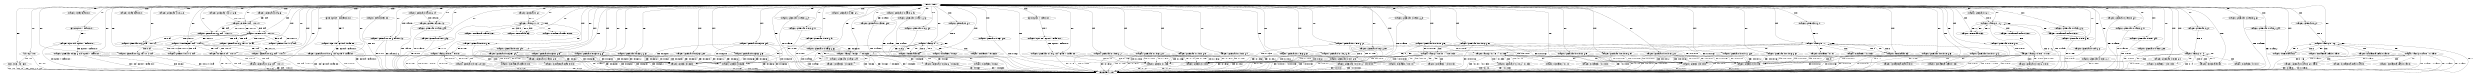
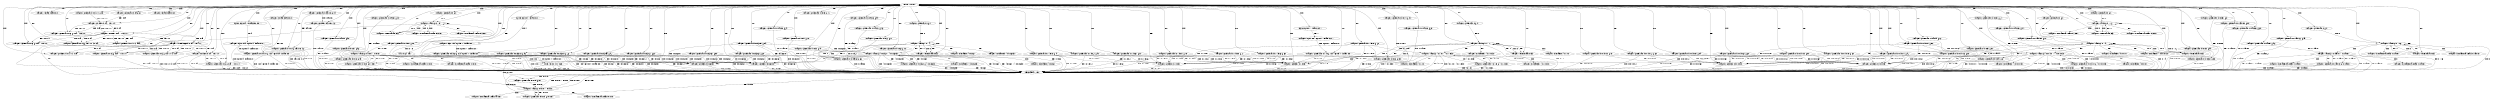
  digraph {
    fontname="DejaVu Sans Mono"
    node [fontname="DejaVu Sans Mono"]
    edge [fontname="DejaVu Sans Mono"]
    n1 [label="(METHOD,nxqgsgsr)"]
    n2 [label="(PARAM,char* zdth)"]
    n3 [label="(<operator>.assignment,fnvypi = (int*)calloc(7, sizeof(int)))"]
    n4 [label="(calloc,calloc(7, sizeof(int)))"]
    n5 [label="(<operator>.sizeOf,sizeof(int))"]
    n6 [label="(<operator>.assignment,tyie = 62)"]
    n7 [label="(<operator>.assignment,pdzniad = (int*)calloc(7, sizeof(int)))"]
    n8 [label="(calloc,calloc(7, sizeof(int)))"]
    n9 [label="(<operator>.sizeOf,sizeof(int))"]
    n10 [label="(<operator>.assignment,lztrvhwl = 13)"]
-   n11 [label="(<operator>.assignment,ovoyg = 43)"]
    n12 [label="(<operator>.assignment,rtenhqcm = 19)"]
    n13 [label="(<operator>.assignment,qzlokzdl = (int*)calloc(9, sizeof(int)))"]
    n14 [label="(calloc,calloc(9, indirection(int)))"]
    n15 [label="(<operator>.sizeOf,sizeof(int))"]
    n16 [label="(<operator>.assignment,fnvypi[0] = 48)"]
    n17 [label="(strcpy,strcpy(qvg, cast))"]
    n18 [label="(<operator>.assignment,pdzniad[0] = 89)"]
    n19 [label="(<operator>.assignment,fnvypi[1] = 73)"]
    n20 [label="(<operator>.assignment,pdzniad[1] = 45)"]
    n21 [label="(<operator>.assignment,prxset[0] = 96)"]
    n22 [label="(<operator>.assignment,guwf[0] = 81)"]
    n23 [label="(<operator>.assignment,ovoyg = rtenhqcm + 6)"]
    n24 [label="(<operator>.addition,rtenhqcm + 6)"]
    n25 [label="(<operator>.assignment,prxset[1] = 92)"]
    n26 [label="(<operator>.assignment,qzlokzdl[0] = 32)"]
    n27 [label="(<operator>.assignment,guwf[1] = 95)"]
    n28 [label="(<operator>.assignment,guwf[2] = 90)"]
    n29 [label="(<operator>.assignment,pdzniad[2] = 96)"]
    n30 [label="(<operator>.assignment,fkqa = tyie / lztrvhwl)"]
    n31 [label="(<operator>.division,tyie / lztrvhwl)"]
    n32 [label="(<operator>.assignment,fkqa = tyie / lztrvhwl)"]
    n33 [label="(<operator>.division,tyie / lztrvhwl)"]
    n34 [label="(<operator>.assignment,i = 1)"]
    n35 [label="(<operator>.lessThan,i < 3)"]
    n36 [label="(<operator>.postIncrement,i++)"]
    n37 [label="(<operator>.assignment,prxset[2] = 10)"]
    n38 [label="(<operator>.assignment,owxg[0] = 12)"]
    n39 [label="(<operator>.assignment,pdzniad[3] = 94)"]
    n40 [label="(<operator>.assignment,fnvypi[2] = 9)"]
    n41 [label="(<operator>.assignment,pdzniad[4] = 62)"]
    n42 [label="(<operator>.assignment,prxset[3] = 49)"]
    n43 [label="(<operator>.assignment,qzlokzdl[1] = 11)"]
    n44 [label="(<operator>.assignment,owxg[1] = 72)"]
    n45 [label="(<operator>.assignment,qzlokzdl[2] = 80)"]
    n46 [label="(<operator>.assignment,owxg[2] = 97)"]
    n47 [label="(<operator>.assignment,prxset[5] = 56)"]
    n48 [label="(<operator>.assignment,prxset[6] = 99)"]
    n49 [label="(<operator>.assignment,owxg[3] = 74)"]
    n50 [label="(<operator>.assignment,fkqa = lztrvhwl + tyie)"]
    n51 [label="(<operator>.addition,lztrvhwl + tyie)"]
    n52 [label="(<operator>.assignment,qzlokzdl[3] = 89)"]
    n53 [label="(<operator>.assignment,prxset[7] = 75)"]
    n54 [label="(<operator>.assignment,fnvypi[3] = 47)"]
    n55 [label="(<operator>.assignment,owxg[4] = 2)"]
    n56 [label="(<operator>.assignment,pdzniad[5] = 68)"]
    n57 [label="(<operator>.assignment,owxg[5] = 12)"]
    n58 [label="(<operator>.assignment,fnvypi[4] = 91)"]
    n59 [label="(<operator>.assignment,owxg[6] = 100)"]
    n60 [label="(<operator>.assignment,fnvypi[5] = 63)"]
    n61 [label="(<operator>.assignment,owxg[7] = 73)"]
    n62 [label="(<operator>.assignment,prxset[8] = 43)"]
    n63 [label="(<operator>.assignment,qzlokzdl[4] = 68)"]
    n64 [label="(<operator>.assignment,qzlokzdl[5] = 50)"]
    n65 [label="(<operator>.assignment,pdzniad[6] = 38)"]
    n66 [label="(<operator>.assignment,qzlokzdl[6] = 28)"]
    n67 [label="(<operator>.assignment,prxset[9] = 76)"]
    n68 [label="(<operator>.assignment,owxg[8] = 31)"]
    n69 [label="(<operator>.assignment,i = 1)"]
    n70 [label="(<operator>.lessThan,i < 7)"]
    n71 [label="(<operator>.postIncrement,i++)"]
    n72 [label="(<operator>.addition,pdzniad+i)"]
    n73 [label="(<operator>.addition,pdzniad+i)"]
    n74 [label="(<operator>.assignment,owxg[9] = 5)"]
    n75 [label="(<operator>.assignment,owxg[10] = 47)"]
    n76 [label="(<operator>.assignment,prxset[10] = 17)"]
    n77 [label="(<operator>.assignment,prxset[11] = 71)"]
    n78 [label="(<operator>.assignment,owxg[11] = 99)"]
    n79 [label="(<operator>.assignment,qzlokzdl[7] = 94)"]
    n80 [label="(<operator>.assignment,fnvypi[6] = 11)"]
    n81 [label="(<operator>.assignment,i = 1)"]
    n82 [label="(<operator>.lessThan,i < 7)"]
    n83 [label="(<operator>.postIncrement,i++)"]
    n84 [label="(<operator>.addition,fnvypi+i)"]
    n85 [label="(<operator>.addition,fnvypi+i)"]
    n86 [label="(<operator>.assignment,owxg[12] = 33)"]
    n87 [label="(<operator>.assignment,qzlokzdl[8] = 68)"]
    n88 [label="(<operator>.assignment,owxg[13] = 8)"]
    n89 [label="(<operator>.assignment,i = 1)"]
    n90 [label="(<operator>.lessThan,i < 14)"]
    n91 [label="(<operator>.postIncrement,i++)"]
    n92 [label="(<operator>.assignment,i = 1)"]
    n93 [label="(<operator>.lessThan,i < 9)"]
    n94 [label="(<operator>.postIncrement,i++)"]
    n95 [label="(<operator>.addition,qzlokzdl+i)"]
    n96 [label="(<operator>.addition,qzlokzdl+i)"]
    n97 [label="(<operator>.assignment,fkqa = tyie * lztrvhwl)"]
    n98 [label="(<operator>.multiplication,tyie * lztrvhwl)"]
    n99 [label="(<operator>.assignment,prxset[12] = 20)"]
    n100 [label="(<operator>.assignment,fkqa = lztrvhwl + tyie)"]
    n101 [label="(<operator>.addition,lztrvhwl + tyie)"]
    n102 [label="(<operator>.assignment,prxset[13] = 62)"]
    n103 [label="(<operator>.assignment,prxset[14] = 99)"]
    n104 [label="(<operator>.assignment,i = 1)"]
    n105 [label="(<operator>.lessThan,i < 15)"]
    n106 [label="(<operator>.postIncrement,i++)"]
    n107 [label="(<operator>.assignment,fkqa = tyie / lztrvhwl)"]
    n108 [label="(<operator>.division,tyie / lztrvhwl)"]
    n109 [label="(METHOD_RETURN,void)"]
    n110 [label="(<operator>.cast,(int*)calloc(7, sizeof(int)))"]
    n111 [label="(<operator>.cast,(int*)calloc(7, sizeof(int)))"]
    n112 [label="(<operator>.cast,(int*)calloc(9, sizeof(int)))"]
    n113 [label="(<operator>.lessThan,*fnvypi < *(fnvypi+i))"]
    n114 [label="(<operator>.lessThan,*pdzniad < *(pdzniad+i))"]
    n115 [label="(<operator>.lessThan,prxset[0] < prxset[i])"]
    n116 [label="(<operator>.lessThan,guwf[0] < guwf[i])"]
    n117 [label="(<operator>.lessThan,*qzlokzdl < *(qzlokzdl+i))"]
    n118 [label="(<operator>.indirectIndexAccess,guwf[0])"]
    n119 [label="(<operator>.indirectIndexAccess,guwf[i])"]
    n120 [label="(<operator>.lessThan,owxg[0] < owxg[i])"]
    n121 [label="(<operator>.indirection,*pdzniad)"]
    n122 [label="(<operator>.indirection,*(pdzniad+i))"]
    n123 [label="(<operator>.indirection,*fnvypi)"]
    n124 [label="(<operator>.indirection,*(fnvypi+i))"]
    n125 [label="(<operator>.indirectIndexAccess,owxg[0])"]
    n126 [label="(<operator>.indirectIndexAccess,owxg[i])"]
    n127 [label="(<operator>.indirection,*qzlokzdl)"]
    n128 [label="(<operator>.indirection,*(qzlokzdl+i))"]
    n129 [label="(<operator>.indirectIndexAccess,prxset[0])"]
    n130 [label="(<operator>.indirectIndexAccess,prxset[i])"]
    n131 [label="(<operator>.assignment,*fnvypi = *(fnvypi+i))"]
    n132 [label="(<operator>.indirection,*fnvypi)"]
    n133 [label="(<operator>.indirection,*(fnvypi+i))"]
    n134 [label="(<operator>.assignment,*pdzniad = *(pdzniad+i))"]
    n135 [label="(<operator>.indirection,*pdzniad)"]
    n136 [label="(<operator>.indirection,*(pdzniad+i))"]
    n137 [label="(<operator>.assignment,prxset[0] = prxset[i])"]
    n138 [label="(<operator>.indirectIndexAccess,prxset[0])"]
    n139 [label="(<operator>.indirectIndexAccess,prxset[i])"]
    n140 [label="(<operator>.assignment,guwf[0] = guwf[i])"]
    n141 [label="(<operator>.indirectIndexAccess,guwf[0])"]
    n142 [label="(<operator>.indirectIndexAccess,guwf[i])"]
    n143 [label="(<operator>.assignment,*qzlokzdl = *(qzlokzdl+i))"]
    n144 [label="(<operator>.indirection,*qzlokzdl)"]
    n145 [label="(<operator>.indirection,*(qzlokzdl+i))"]
    n146 [label="(<operator>.assignment,owxg[0] = owxg[i])"]
    n147 [label="(<operator>.indirectIndexAccess,owxg[0])"]
    n148 [label="(<operator>.indirectIndexAccess,owxg[i])"]
    n1 -> n2 [label="DDG: "]
    n1 -> n3 [label="DDG: "]
    n1 -> n4 [label="DDG: "]
    n1 -> n5 [label="DDG: "]
    n1 -> n6 [label="DDG: "]
    n1 -> n7 [label="DDG: "]
    n1 -> n8 [label="DDG: "]
    n1 -> n9 [label="DDG: "]
    n1 -> n10 [label="DDG: "]
-   n1 -> n11 [label="DDG: "]
    n1 -> n12 [label="DDG: "]
    n1 -> n13 [label="DDG: "]
    n1 -> n14 [label="DDG: "]
    n1 -> n15 [label="DDG: "]
    n1 -> n16 [label="DDG: "]
    n1 -> n17 [label="DDG: "]
    n1 -> n18 [label="DDG: "]
    n1 -> n19 [label="DDG: "]
    n1 -> n20 [label="DDG: "]
    n1 -> n21 [label="DDG: "]
    n1 -> n22 [label="DDG: "]
    n1 -> n23 [label="DDG: "]
    n1 -> n24 [label="DDG: "]
    n1 -> n25 [label="DDG: "]
    n1 -> n26 [label="DDG: "]
    n1 -> n27 [label="DDG: "]
    n1 -> n28 [label="DDG: "]
    n1 -> n29 [label="DDG: "]
    n1 -> n30 [label="DDG: "]
    n1 -> n31 [label="DDG: "]
    n1 -> n32 [label="DDG: "]
    n1 -> n33 [label="DDG: "]
    n1 -> n34 [label="DDG: "]
    n1 -> n35 [label="DDG: "]
    n1 -> n36 [label="DDG: "]
    n1 -> n37 [label="DDG: "]
    n1 -> n38 [label="DDG: "]
    n1 -> n39 [label="DDG: "]
    n1 -> n40 [label="DDG: "]
    n1 -> n41 [label="DDG: "]
    n1 -> n42 [label="DDG: "]
    n1 -> n43 [label="DDG: "]
    n1 -> n44 [label="DDG: "]
    n1 -> n45 [label="DDG: "]
    n1 -> n46 [label="DDG: "]
    n1 -> n47 [label="DDG: "]
    n1 -> n48 [label="DDG: "]
    n1 -> n49 [label="DDG: "]
    n1 -> n50 [label="DDG: "]
    n1 -> n51 [label="DDG: "]
    n1 -> n52 [label="DDG: "]
    n1 -> n53 [label="DDG: "]
    n1 -> n54 [label="DDG: "]
    n1 -> n55 [label="DDG: "]
    n1 -> n56 [label="DDG: "]
    n1 -> n57 [label="DDG: "]
    n1 -> n58 [label="DDG: "]
    n1 -> n59 [label="DDG: "]
    n1 -> n60 [label="DDG: "]
    n1 -> n61 [label="DDG: "]
    n1 -> n62 [label="DDG: "]
    n1 -> n63 [label="DDG: "]
    n1 -> n64 [label="DDG: "]
    n1 -> n65 [label="DDG: "]
    n1 -> n66 [label="DDG: "]
    n1 -> n67 [label="DDG: "]
    n1 -> n68 [label="DDG: "]
    n1 -> n69 [label="DDG: "]
    n1 -> n70 [label="DDG: "]
    n1 -> n71 [label="DDG: "]
    n1 -> n72 [label="DDG: "]
    n1 -> n73 [label="DDG: "]
    n1 -> n74 [label="DDG: "]
    n1 -> n75 [label="DDG: "]
    n1 -> n76 [label="DDG: "]
    n1 -> n77 [label="DDG: "]
    n1 -> n78 [label="DDG: "]
    n1 -> n79 [label="DDG: "]
    n1 -> n80 [label="DDG: "]
    n1 -> n81 [label="DDG: "]
    n1 -> n82 [label="DDG: "]
    n1 -> n83 [label="DDG: "]
    n1 -> n84 [label="DDG: "]
    n1 -> n85 [label="DDG: "]
    n1 -> n86 [label="DDG: "]
    n1 -> n87 [label="DDG: "]
    n1 -> n88 [label="DDG: "]
    n1 -> n89 [label="DDG: "]
    n1 -> n90 [label="DDG: "]
    n1 -> n91 [label="DDG: "]
    n1 -> n92 [label="DDG: "]
    n1 -> n93 [label="DDG: "]
    n1 -> n94 [label="DDG: "]
    n1 -> n95 [label="DDG: "]
    n1 -> n96 [label="DDG: "]
    n1 -> n97 [label="DDG: "]
    n1 -> n98 [label="DDG: "]
    n1 -> n99 [label="DDG: "]
    n1 -> n100 [label="DDG: "]
    n1 -> n101 [label="DDG: "]
    n1 -> n102 [label="DDG: "]
    n1 -> n103 [label="DDG: "]
    n1 -> n104 [label="DDG: "]
    n1 -> n105 [label="DDG: "]
    n1 -> n106 [label="DDG: "]
    n1 -> n107 [label="DDG: "]
    n1 -> n108 [label="DDG: "]
    n2 -> n17 [label="DDG: zdth"]
    n2 -> n109 [label="DDG: zdth"]
    n3 -> n84 [label="DDG: fnvypi"]
    n3 -> n85 [label="DDG: fnvypi"]
    n3 -> n109 [label="DDG: fnvypi"]
    n4 -> n110 [label="DDG: 7"]
    n6 -> n31 [label="DDG: tyie"]
    n7 -> n72 [label="DDG: pdzniad"]
    n7 -> n73 [label="DDG: pdzniad"]
    n7 -> n109 [label="DDG: (int*)calloc(7, sizeof(int))"]
    n7 -> n109 [label="DDG: pdzniad"]
    n8 -> n111 [label="DDG: 7"]
    n10 -> n31 [label="DDG: lztrvhwl"]
    n12 -> n23 [label="DDG: rtenhqcm"]
    n12 -> n24 [label="DDG: rtenhqcm"]
    n13 -> n95 [label="DDG: qzlokzdl"]
    n13 -> n109 [label="DDG: qzlokzdl"]
    n13 -> n109 [label="DDG: (int*)calloc(9, sizeof(int))"]
    n14 -> n112 [label="DDG: 9"]
    n15 -> n109 [label="DDG: int"]
    n16 -> n84 [label="DDG: fnvypi[0]"]
    n16 -> n85 [label="DDG: fnvypi[0]"]
    n16 -> n109 [label="DDG: fnvypi[0]"]
    n16 -> n113 [label="DDG: fnvypi[0]"]
    n17 -> n109 [label="DDG: strcpy(qvg, zdth)"]
    n17 -> n109 [label="DDG: zdth"]
    n17 -> n109 [label="DDG: qvg"]
    n18 -> n72 [label="DDG: pdzniad[0]"]
    n18 -> n73 [label="DDG: pdzniad[0]"]
    n18 -> n109 [label="DDG: pdzniad[0]"]
    n18 -> n114 [label="DDG: pdzniad[0]"]
    n19 -> n84 [label="DDG: fnvypi[1]"]
    n19 -> n85 [label="DDG: fnvypi[1]"]
    n19 -> n109 [label="DDG: fnvypi[1]"]
    n20 -> n72 [label="DDG: pdzniad[1]"]
    n20 -> n73 [label="DDG: pdzniad[1]"]
    n20 -> n109 [label="DDG: pdzniad[1]"]
    n21 -> n109 [label="DDG: prxset[0]"]
-   n21 -> n99 [label="DDG: prxset[0]"]
-   n22 -> n109 [label="DDG: guwf[0]"]
+   n21 -> n115 [label="DDG: prxset[0]"]
+   n109 -> n22 [label="DDG: guwf[0]"]
    n22 -> n116 [label="DDG: guwf[0]"]
    n23 -> n109 [label="DDG: ovoyg"]
    n23 -> n109 [label="DDG: rtenhqcm + 6"]
    n24 -> n109 [label="DDG: rtenhqcm"]
    n25 -> n109 [label="DDG: prxset[1]"]
    n26 -> n95 [label="DDG: qzlokzdl[0]"]
    n26 -> n96 [label="DDG: qzlokzdl[0]"]
    n26 -> n109 [label="DDG: qzlokzdl[0]"]
    n26 -> n117 [label="DDG: qzlokzdl[0]"]
    n27 -> n109 [label="DDG: guwf[1]"]
    n28 -> n109 [label="DDG: guwf[2]"]
    n29 -> n72 [label="DDG: pdzniad[2]"]
    n29 -> n73 [label="DDG: pdzniad[2]"]
    n29 -> n109 [label="DDG: pdzniad[2]"]
    n31 -> n30 [label="DDG: tyie"]
    n31 -> n30 [label="DDG: lztrvhwl"]
    n31 -> n33 [label="DDG: tyie"]
    n31 -> n33 [label="DDG: lztrvhwl"]
    n33 -> n32 [label="DDG: tyie"]
    n33 -> n32 [label="DDG: lztrvhwl"]
    n33 -> n50 [label="DDG: lztrvhwl"]
    n33 -> n50 [label="DDG: tyie"]
    n33 -> n51 [label="DDG: lztrvhwl"]
    n33 -> n51 [label="DDG: tyie"]
    n33 -> n98 [label="DDG: tyie"]
    n33 -> n98 [label="DDG: lztrvhwl"]
    n34 -> n35 [label="DDG: i"]
    n35 -> n35 [label="CDG: "]
    n35 -> n36 [label="DDG: i"]
    n35 -> n36 [label="CDG: "]
    n35 -> n109 [label="DDG: i < 3"]
    n35 -> n116 [label="CDG: "]
    n35 -> n118 [label="CDG: "]
    n35 -> n119 [label="CDG: "]
    n36 -> n35 [label="DDG: i"]
    n37 -> n109 [label="DDG: prxset[2]"]
    n38 -> n109 [label="DDG: owxg[0]"]
    n38 -> n120 [label="DDG: owxg[0]"]
    n39 -> n72 [label="DDG: pdzniad[3]"]
    n39 -> n73 [label="DDG: pdzniad[3]"]
    n39 -> n109 [label="DDG: pdzniad[3]"]
    n40 -> n84 [label="DDG: fnvypi[2]"]
    n40 -> n85 [label="DDG: fnvypi[2]"]
    n40 -> n109 [label="DDG: fnvypi[2]"]
    n41 -> n72 [label="DDG: pdzniad[4]"]
    n41 -> n73 [label="DDG: pdzniad[4]"]
    n41 -> n109 [label="DDG: pdzniad[4]"]
    n42 -> n109 [label="DDG: prxset[3]"]
    n43 -> n95 [label="DDG: qzlokzdl[1]"]
    n43 -> n96 [label="DDG: qzlokzdl[1]"]
    n43 -> n109 [label="DDG: qzlokzdl[1]"]
    n44 -> n109 [label="DDG: owxg[1]"]
    n45 -> n95 [label="DDG: qzlokzdl[2]"]
    n45 -> n96 [label="DDG: qzlokzdl[2]"]
    n45 -> n109 [label="DDG: qzlokzdl[2]"]
    n46 -> n109 [label="DDG: owxg[2]"]
    n47 -> n109 [label="DDG: prxset[5]"]
    n48 -> n109 [label="DDG: prxset[6]"]
    n52 -> n95 [label="DDG: qzlokzdl[3]"]
    n52 -> n96 [label="DDG: qzlokzdl[3]"]
    n52 -> n109 [label="DDG: qzlokzdl[3]"]
    n53 -> n109 [label="DDG: prxset[7]"]
    n54 -> n84 [label="DDG: fnvypi[3]"]
    n54 -> n85 [label="DDG: fnvypi[3]"]
    n54 -> n109 [label="DDG: fnvypi[3]"]
    n55 -> n109 [label="DDG: owxg[4]"]
    n56 -> n72 [label="DDG: pdzniad[5]"]
    n56 -> n73 [label="DDG: pdzniad[5]"]
    n56 -> n109 [label="DDG: pdzniad[5]"]
    n57 -> n109 [label="DDG: owxg[5]"]
    n58 -> n84 [label="DDG: fnvypi[4]"]
    n58 -> n85 [label="DDG: fnvypi[4]"]
    n58 -> n109 [label="DDG: fnvypi[4]"]
    n59 -> n109 [label="DDG: owxg[6]"]
    n60 -> n84 [label="DDG: fnvypi[5]"]
    n60 -> n85 [label="DDG: fnvypi[5]"]
    n60 -> n109 [label="DDG: fnvypi[5]"]
    n61 -> n109 [label="DDG: owxg[7]"]
    n62 -> n109 [label="DDG: prxset[8]"]
    n63 -> n95 [label="DDG: qzlokzdl[4]"]
    n63 -> n96 [label="DDG: qzlokzdl[4]"]
    n63 -> n109 [label="DDG: qzlokzdl[4]"]
    n64 -> n95 [label="DDG: qzlokzdl[5]"]
    n64 -> n96 [label="DDG: qzlokzdl[5]"]
    n64 -> n109 [label="DDG: qzlokzdl[5]"]
    n65 -> n72 [label="DDG: pdzniad[6]"]
    n65 -> n73 [label="DDG: pdzniad[6]"]
    n65 -> n109 [label="DDG: pdzniad[6]"]
    n66 -> n95 [label="DDG: qzlokzdl[6]"]
    n66 -> n96 [label="DDG: qzlokzdl[6]"]
    n66 -> n109 [label="DDG: qzlokzdl[6]"]
    n67 -> n109 [label="DDG: prxset[9]"]
    n68 -> n109 [label="DDG: owxg[8]"]
    n69 -> n70 [label="DDG: i"]
    n70 -> n70 [label="CDG: "]
    n70 -> n71 [label="DDG: i"]
    n70 -> n71 [label="CDG: "]
    n70 -> n72 [label="DDG: i"]
    n70 -> n72 [label="CDG: "]
    n70 -> n73 [label="DDG: i"]
    n70 -> n114 [label="CDG: "]
    n70 -> n121 [label="CDG: "]
    n70 -> n122 [label="CDG: "]
    n71 -> n70 [label="DDG: i"]
    n72 -> n109 [label="DDG: pdzniad"]
    n73 -> n109 [label="DDG: pdzniad"]
    n74 -> n109 [label="DDG: owxg[9]"]
    n75 -> n109 [label="DDG: owxg[10]"]
    n76 -> n109 [label="DDG: prxset[10]"]
    n77 -> n109 [label="DDG: prxset[11]"]
    n78 -> n109 [label="DDG: owxg[11]"]
    n79 -> n95 [label="DDG: qzlokzdl[7]"]
    n79 -> n96 [label="DDG: qzlokzdl[7]"]
    n79 -> n109 [label="DDG: qzlokzdl[7]"]
    n80 -> n84 [label="DDG: fnvypi[6]"]
    n80 -> n85 [label="DDG: fnvypi[6]"]
    n80 -> n109 [label="DDG: fnvypi[6]"]
    n81 -> n82 [label="DDG: i"]
    n82 -> n82 [label="CDG: "]
    n82 -> n83 [label="DDG: i"]
    n82 -> n83 [label="CDG: "]
    n82 -> n84 [label="DDG: i"]
    n82 -> n84 [label="CDG: "]
    n82 -> n85 [label="DDG: i"]
    n82 -> n109 [label="DDG: i < 7"]
    n82 -> n113 [label="CDG: "]
    n82 -> n123 [label="CDG: "]
    n82 -> n124 [label="CDG: "]
    n83 -> n82 [label="DDG: i"]
    n84 -> n109 [label="DDG: fnvypi"]
    n85 -> n109 [label="DDG: fnvypi"]
    n86 -> n109 [label="DDG: owxg[12]"]
    n87 -> n95 [label="DDG: qzlokzdl[8]"]
    n87 -> n96 [label="DDG: qzlokzdl[8]"]
    n87 -> n109 [label="DDG: qzlokzdl[8]"]
    n88 -> n109 [label="DDG: owxg[13]"]
    n89 -> n90 [label="DDG: i"]
    n90 -> n90 [label="CDG: "]
    n90 -> n91 [label="DDG: i"]
    n90 -> n91 [label="CDG: "]
    n90 -> n109 [label="DDG: i < 14"]
-   n90 -> n120 [label="CDG: "]
    n90 -> n125 [label="CDG: "]
    n90 -> n126 [label="CDG: "]
    n91 -> n90 [label="DDG: i"]
    n92 -> n93 [label="DDG: i"]
    n93 -> n93 [label="CDG: "]
    n93 -> n94 [label="DDG: i"]
    n93 -> n94 [label="CDG: "]
    n93 -> n95 [label="DDG: i"]
    n93 -> n95 [label="CDG: "]
    n93 -> n96 [label="DDG: i"]
    n93 -> n109 [label="DDG: i < 9"]
-   n66 -> n117 [label="CDG: "]
+   n93 -> n117 [label="CDG: "]
    n93 -> n127 [label="CDG: "]
    n93 -> n128 [label="CDG: "]
    n94 -> n93 [label="DDG: i"]
    n95 -> n109 [label="DDG: qzlokzdl"]
    n96 -> n109 [label="DDG: qzlokzdl"]
    n97 -> n109 [label="DDG: tyie * lztrvhwl"]
    n98 -> n97 [label="DDG: tyie"]
    n98 -> n97 [label="DDG: lztrvhwl"]
    n98 -> n100 [label="DDG: lztrvhwl"]
    n98 -> n100 [label="DDG: tyie"]
    n98 -> n101 [label="DDG: lztrvhwl"]
    n98 -> n101 [label="DDG: tyie"]
    n98 -> n108 [label="DDG: tyie"]
    n98 -> n108 [label="DDG: lztrvhwl"]
    n99 -> n109 [label="DDG: prxset[12]"]
    n100 -> n109 [label="DDG: lztrvhwl + tyie"]
    n102 -> n109 [label="DDG: prxset[13]"]
    n103 -> n109 [label="DDG: prxset[14]"]
    n104 -> n105 [label="DDG: i"]
    n105 -> n105 [label="CDG: "]
    n105 -> n106 [label="DDG: i"]
    n105 -> n106 [label="CDG: "]
    n105 -> n109 [label="DDG: i"]
    n105 -> n109 [label="DDG: i < 15"]
    n105 -> n115 [label="CDG: "]
    n105 -> n129 [label="CDG: "]
    n105 -> n130 [label="CDG: "]
    n106 -> n105 [label="DDG: i"]
    n107 -> n109 [label="DDG: tyie / lztrvhwl"]
    n107 -> n109 [label="DDG: fkqa"]
    n108 -> n107 [label="DDG: tyie"]
    n108 -> n107 [label="DDG: lztrvhwl"]
    n108 -> n109 [label="DDG: lztrvhwl"]
    n108 -> n109 [label="DDG: tyie"]
    n110 -> n3 [label="DDG: calloc(7, sizeof(int))"]
    n111 -> n7 [label="DDG: calloc(7, sizeof(int))"]
    n111 -> n109 [label="DDG: calloc(7, sizeof(int))"]
    n112 -> n13 [label="DDG: calloc(9, sizeof(int))"]
    n112 -> n109 [label="DDG: calloc(9, sizeof(int))"]
    n113 -> n85 [label="CDG: "]
    n113 -> n109 [label="DDG: *(fnvypi+i)"]
    n113 -> n109 [label="DDG: *fnvypi"]
    n113 -> n109 [label="DDG: *fnvypi < *(fnvypi+i)"]
    n113 -> n131 [label="DDG: *(fnvypi+i)"]
    n113 -> n131 [label="CDG: "]
    n113 -> n132 [label="CDG: "]
    n113 -> n133 [label="CDG: "]
    n114 -> n73 [label="CDG: "]
    n114 -> n109 [label="DDG: *pdzniad"]
    n114 -> n109 [label="DDG: *pdzniad < *(pdzniad+i)"]
    n114 -> n109 [label="DDG: *(pdzniad+i)"]
    n114 -> n134 [label="DDG: *(pdzniad+i)"]
    n114 -> n134 [label="CDG: "]
    n114 -> n135 [label="CDG: "]
    n114 -> n136 [label="CDG: "]
    n115 -> n109 [label="DDG: prxset[0] < prxset[i]"]
    n115 -> n109 [label="DDG: prxset[i]"]
    n115 -> n109 [label="DDG: prxset[0]"]
    n115 -> n137 [label="DDG: prxset[i]"]
    n115 -> n137 [label="CDG: "]
    n115 -> n138 [label="CDG: "]
    n115 -> n139 [label="CDG: "]
    n116 -> n109 [label="DDG: guwf[i]"]
    n116 -> n109 [label="DDG: guwf[0] < guwf[i]"]
    n116 -> n109 [label="DDG: guwf[0]"]
    n116 -> n140 [label="DDG: guwf[i]"]
    n116 -> n140 [label="CDG: "]
    n116 -> n141 [label="CDG: "]
    n116 -> n142 [label="CDG: "]
    n117 -> n96 [label="CDG: "]
    n117 -> n109 [label="DDG: *qzlokzdl < *(qzlokzdl+i)"]
    n117 -> n109 [label="DDG: *qzlokzdl"]
    n117 -> n109 [label="DDG: *(qzlokzdl+i)"]
    n117 -> n143 [label="DDG: *(qzlokzdl+i)"]
    n117 -> n143 [label="CDG: "]
    n117 -> n144 [label="CDG: "]
    n117 -> n145 [label="CDG: "]
    n120 -> n109 [label="DDG: owxg[i]"]
    n120 -> n109 [label="DDG: owxg[0] < owxg[i]"]
    n120 -> n109 [label="DDG: owxg[0]"]
    n120 -> n146 [label="DDG: owxg[i]"]
    n120 -> n146 [label="CDG: "]
    n120 -> n147 [label="CDG: "]
    n120 -> n148 [label="CDG: "]
    n131 -> n109 [label="DDG: *(fnvypi+i)"]
    n131 -> n109 [label="DDG: *fnvypi"]
    n131 -> n113 [label="DDG: *fnvypi"]
    n134 -> n109 [label="DDG: *pdzniad"]
    n134 -> n109 [label="DDG: *(pdzniad+i)"]
    n134 -> n114 [label="DDG: *pdzniad"]
    n137 -> n109 [label="DDG: prxset[i]"]
    n137 -> n109 [label="DDG: prxset[0]"]
    n137 -> n115 [label="DDG: prxset[0]"]
    n140 -> n109 [label="DDG: guwf[i]"]
    n140 -> n109 [label="DDG: guwf[0]"]
-   n140 -> n116 [label="DDG: guwf[0]"]
+   n65 -> n116 [label="DDG: guwf[0]"]
    n143 -> n109 [label="DDG: *qzlokzdl"]
    n143 -> n109 [label="DDG: *(qzlokzdl+i)"]
    n143 -> n117 [label="DDG: *qzlokzdl"]
    n146 -> n109 [label="DDG: owxg[0]"]
    n146 -> n109 [label="DDG: owxg[i]"]
    n146 -> n120 [label="DDG: owxg[0]"]
  }
